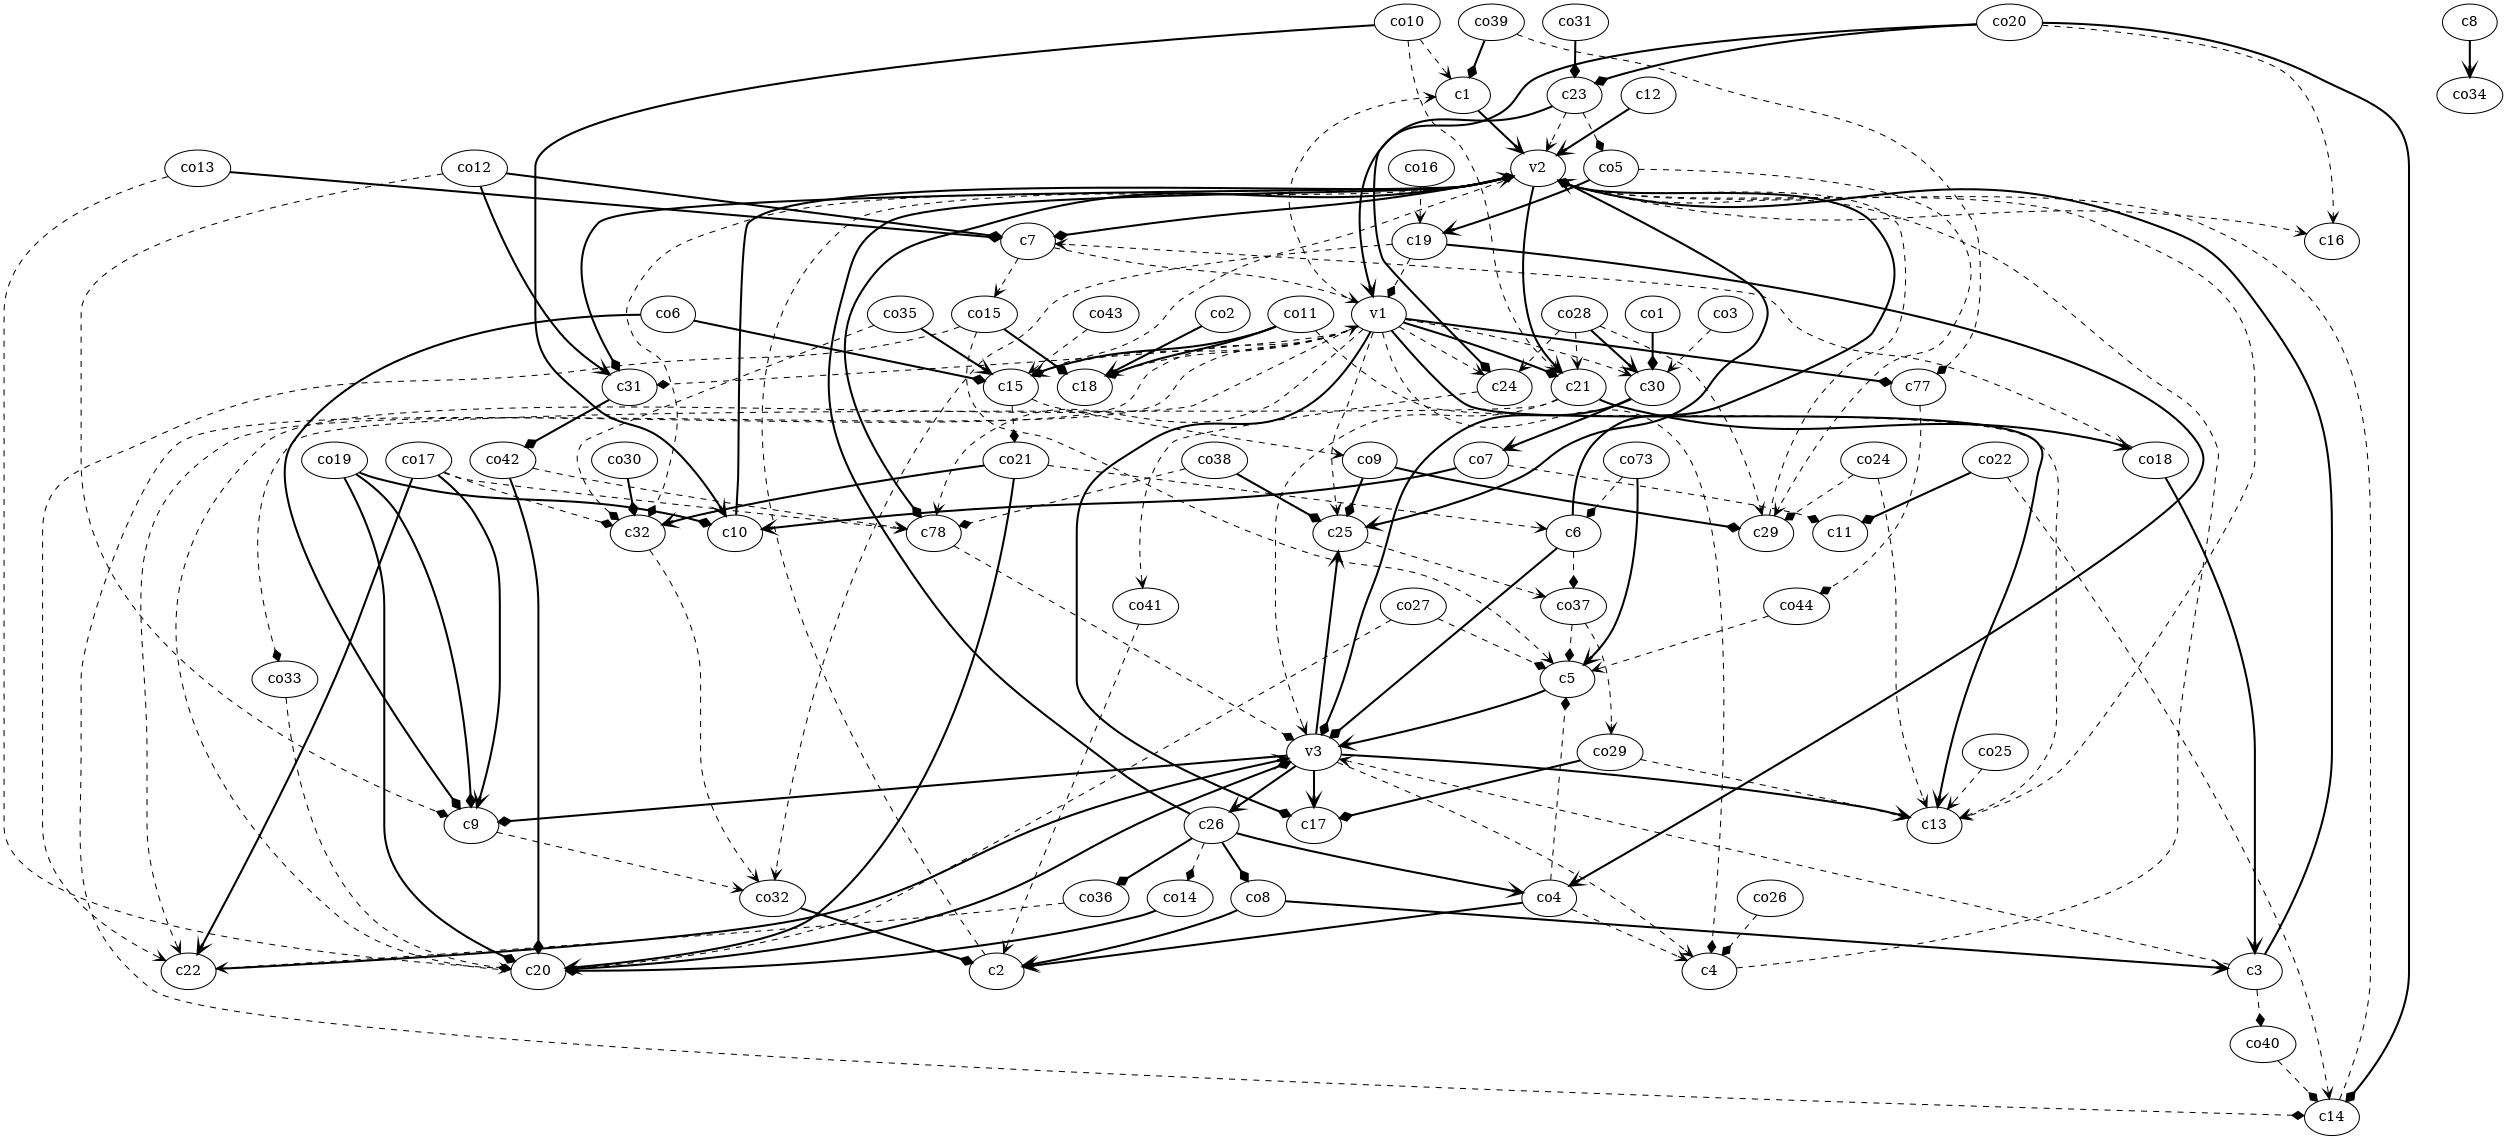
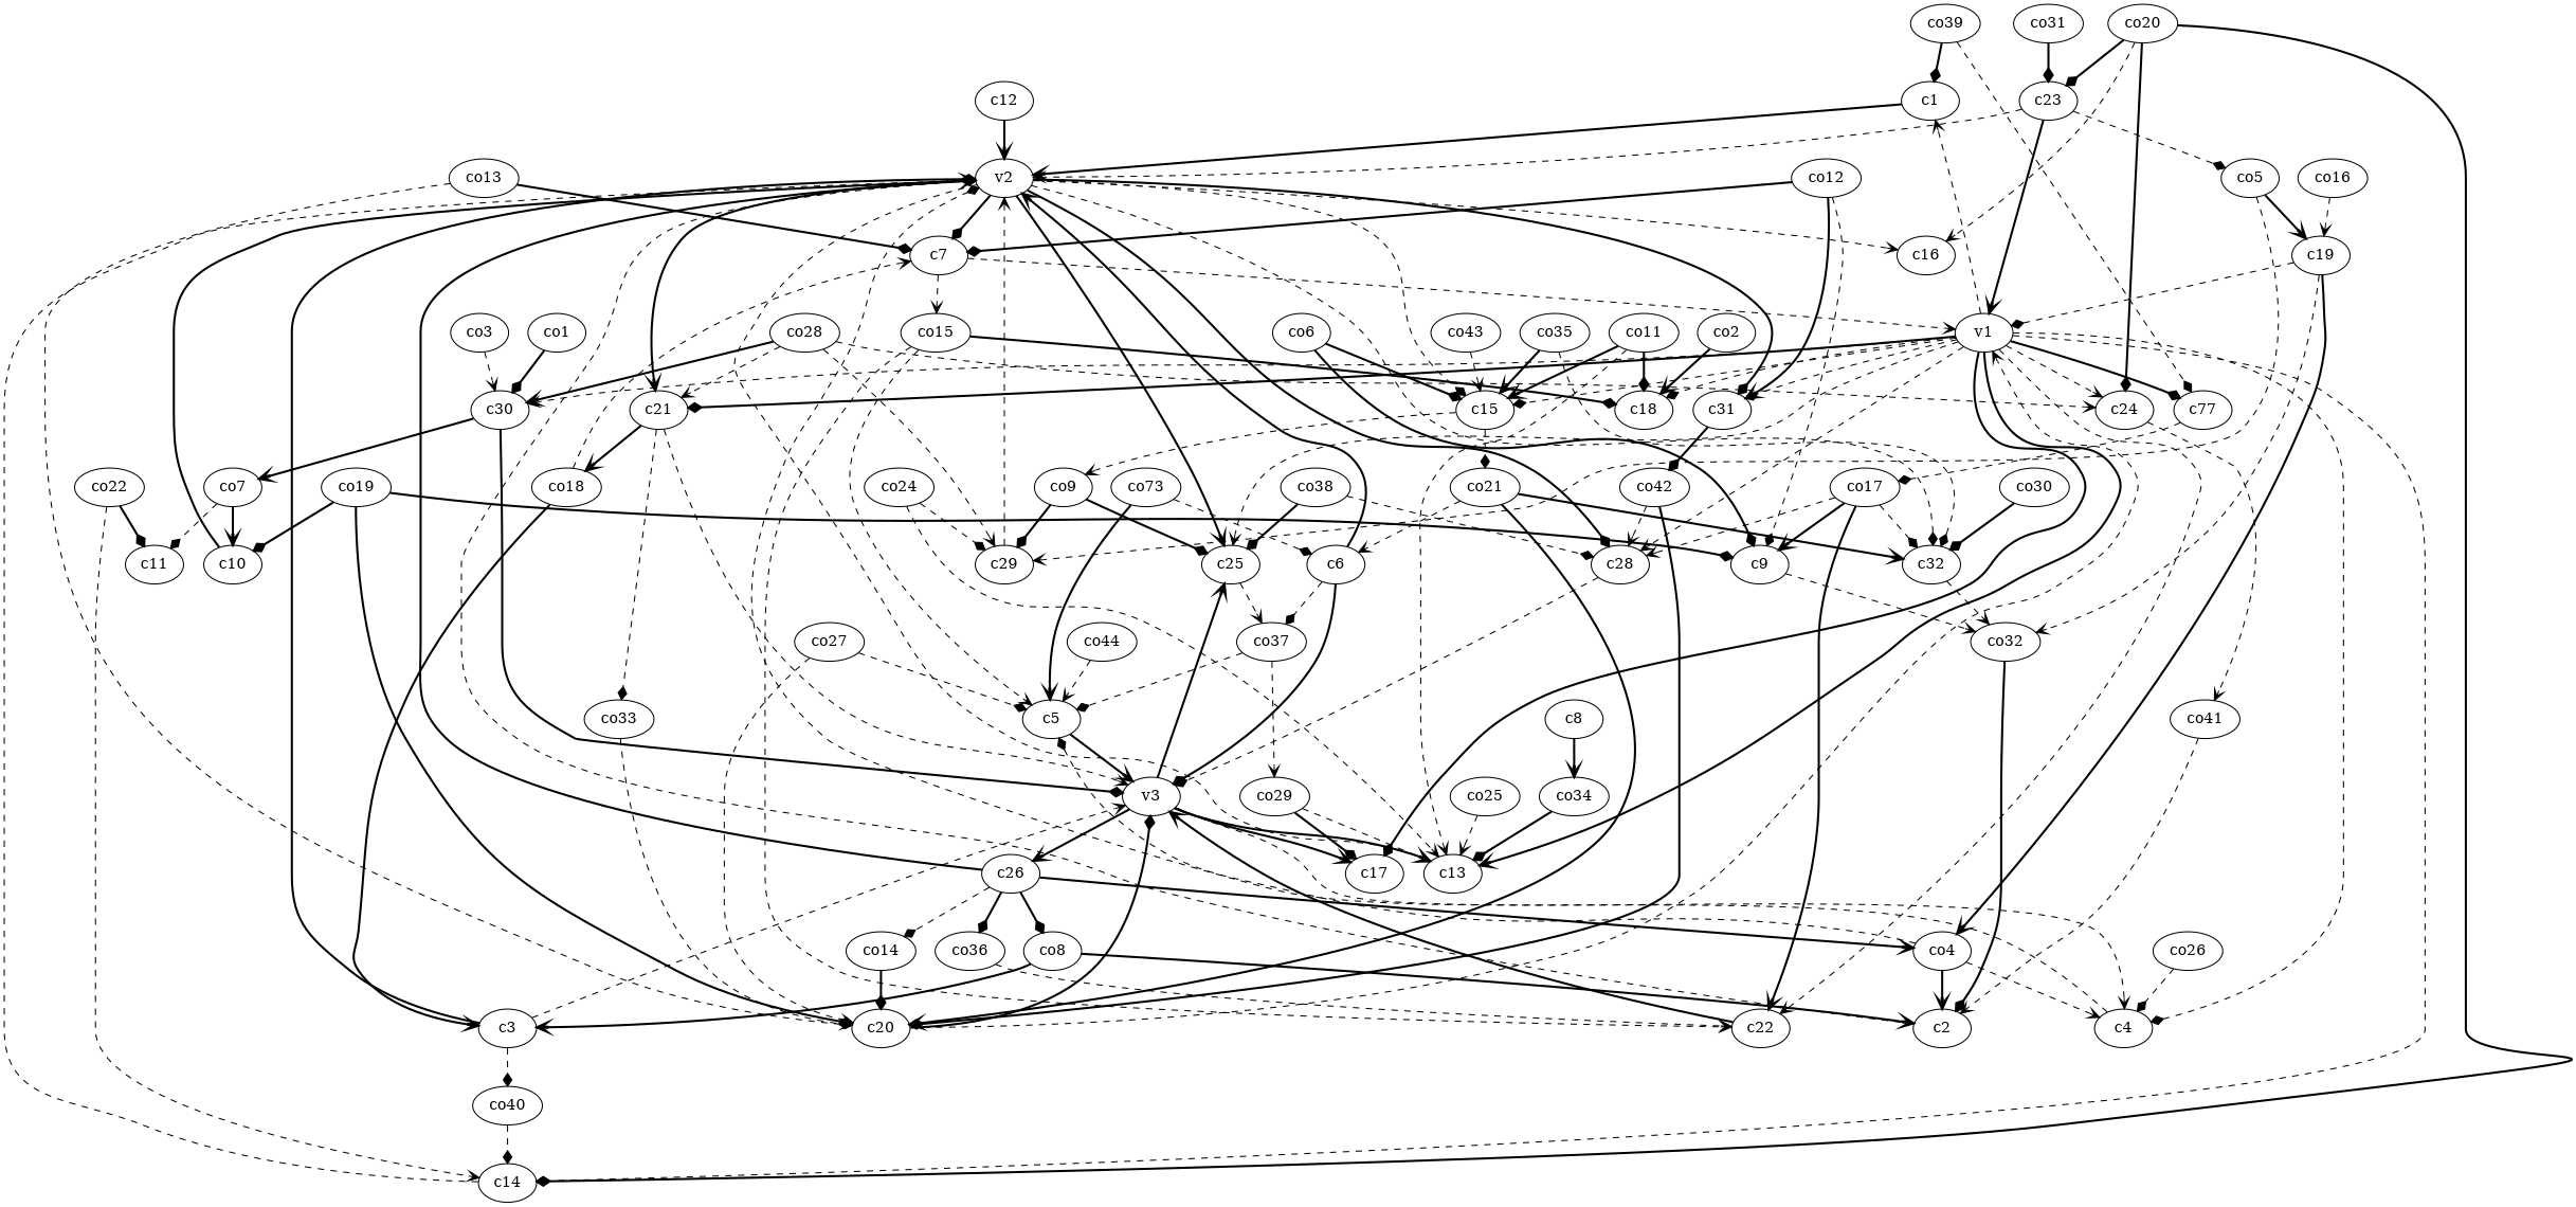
  strict digraph {
    edge [arrowhead=vee style=dashed weight=1]
    c1
    v2
    c7
    c15
    c21
    c25
-   c28 [label=c78]
+   c28
    c31
    c32
    c13
    c16
    c2
    c3
    v3
    co40
    c4
    c9
    c26
    c17
    c14
    c5
    c6
    co37
    co29
    v1
    co15
    c22
    c24
    n29 [label=c77]
    c30
    c18
    c8
    co34
    co32
    c10
    c12
    co9
    co21
    c29
    c20
    c19
    co4
    co18
    co33
    c23
    co5
    co41
    co8
    co14
    co36
    co44
    co7
    c11
    co42
    co1
    co2
    co3
    co6
-   co10
    co11
    co12
    co13
    co16
    co17
    co19
    co20
    co22
    n68 [label=co73]
    co24
    co25
    co26
    co27
    co28
    co30
    co31
    co35
    co38
    co39
    co43
    c1 -> v2 [style=bold]
    v2 -> c7 [arrowhead=diamond style=bold]
    v2 -> c15 [arrowhead=diamond]
    v2 -> c21 [style=bold]
    v2 -> c25 [style=bold]
    v2 -> c28 [arrowhead=diamond style=bold]
    v2 -> c31 [arrowhead=diamond style=bold]
    v2 -> c32 [arrowhead=diamond]
    v2 -> c13
    v2 -> c16
    c7 -> v1
    c7 -> co15
    c15 -> co9
    c15 -> co21 [arrowhead=diamond]
    c21 -> v3
    c21 -> co18 [style=bold]
    c21 -> co33 [arrowhead=diamond]
    c25 -> co37
    c28 -> v3 [arrowhead=diamond]
    c31 -> co42 [arrowhead=diamond style=bold]
    c32 -> co32
    c2 -> v2 [arrowhead=diamond]
    c3 -> v2 [arrowhead=diamond style=bold]
    c3 -> v3
    c3 -> co40 [arrowhead=diamond]
    v3 -> c25 [style=bold]
    v3 -> c13 [style=bold]
    v3 -> c4
-   v3 -> c9 [arrowhead=diamond style=bold]
    v3 -> c26 [style=bold]
    v3 -> c17 [style=bold]
    co40 -> c14 [arrowhead=diamond]
    c4 -> v2 [arrowhead=diamond]
    c9 -> co32
    c26 -> v2 [arrowhead=diamond style=bold]
    c26 -> co4 [style=bold]
    c26 -> co8 [arrowhead=diamond style=bold]
    c26 -> co14 [arrowhead=diamond]
    c26 -> co36 [arrowhead=diamond style=bold]
    c14 -> v2 [arrowhead=diamond]
    c5 -> v3 [style=bold]
    c6 -> v2 [style=bold]
    c6 -> v3 [arrowhead=diamond style=bold]
    c6 -> co37 [arrowhead=diamond]
    co37 -> c5 [arrowhead=diamond]
    co37 -> co29
    co29 -> c13
    co29 -> c17 [arrowhead=diamond style=bold]
    v1 -> c1
    v1 -> c15 [arrowhead=diamond]
    v1 -> c21 [arrowhead=diamond style=bold]
    v1 -> c25
    v1 -> c28
    v1 -> c31 [arrowhead=diamond]
    v1 -> c13 [style=bold]
    v1 -> c4 [arrowhead=diamond]
    v1 -> c17 [arrowhead=diamond style=bold]
    v1 -> c14 [arrowhead=diamond]
    v1 -> c22
    v1 -> c24
    v1 -> n29 [arrowhead=diamond style=bold]
    v1 -> c30
    v1 -> c18 [arrowhead=diamond]
    co15 -> c5
    co15 -> c22
    co15 -> c18 [arrowhead=diamond style=bold]
    c22 -> v3 [style=bold]
    c24 -> co41
-   n29 -> co44 [arrowhead=diamond]
+   n29 -> co17 [arrowhead=diamond]
    c30 -> v3 [arrowhead=diamond style=bold]
    c30 -> co7 [style=bold]
    c8 -> co34 [style=bold]
+   co34 -> c13 [arrowhead=diamond style=bold]
    co32 -> c2 [arrowhead=diamond style=bold]
    c10 -> v2 [style=bold]
    c12 -> v2 [style=bold]
    co9 -> c25 [arrowhead=diamond style=bold]
    co9 -> c29 [arrowhead=diamond style=bold]
    co21 -> c32 [style=bold]
    co21 -> c6
    co21 -> c20 [style=bold]
    c29 -> v2
    c20 -> v3 [arrowhead=diamond style=bold]
    c20 -> v1
    c19 -> v1 [arrowhead=diamond]
    c19 -> co32
    c19 -> co4 [style=bold]
    co4 -> c2 [style=bold]
    co4 -> c4
    co4 -> c5 [arrowhead=diamond]
    co18 -> c7
    co18 -> c3 [style=bold]
    co33 -> c20 [arrowhead=diamond]
    c23 -> v2
    c23 -> v1 [style=bold]
    c23 -> co5 [arrowhead=diamond]
    co5 -> c29
    co5 -> c19 [style=bold]
    co41 -> c2
    co8 -> c2 [style=bold]
    co8 -> c3 [style=bold]
    co14 -> c20 [arrowhead=diamond style=bold]
    co36 -> c22
    co44 -> c5
    co7 -> c10 [style=bold]
    co7 -> c11 [arrowhead=diamond]
    co42 -> c28
    co42 -> c20 [arrowhead=diamond style=bold]
    co1 -> c30 [arrowhead=diamond style=bold]
    co2 -> c18 [style=bold]
    co3 -> c30
    co6 -> c15 [arrowhead=diamond style=bold]
    co6 -> c9 [arrowhead=diamond style=bold]
-   co10 -> c1
-   co10 -> c21
-   co10 -> c10 [style=bold]
    co11 -> c15 [style=bold]
    co11 -> c13
    co11 -> c18 [arrowhead=diamond style=bold]
    co12 -> c7 [arrowhead=diamond style=bold]
    co12 -> c31 [style=bold]
    co12 -> c9 [arrowhead=diamond]
    co13 -> c7 [arrowhead=diamond style=bold]
    co13 -> c20
    co16 -> c19
    co17 -> c28
    co17 -> c32 [arrowhead=diamond]
    co17 -> c9 [style=bold]
    co17 -> c22 [style=bold]
    co19 -> c9 [arrowhead=diamond style=bold]
    co19 -> c10 [arrowhead=diamond style=bold]
    co19 -> c20 [arrowhead=diamond style=bold]
    co20 -> c16
    co20 -> c14 [arrowhead=diamond style=bold]
    co20 -> c24 [arrowhead=diamond style=bold]
    co20 -> c23 [arrowhead=diamond style=bold]
    co22 -> c14
    co22 -> c11 [arrowhead=diamond style=bold]
    n68 -> c5 [style=bold]
    n68 -> c6 [arrowhead=diamond]
    co24 -> c13
    co24 -> c29 [arrowhead=diamond]
    co25 -> c13
    co26 -> c4 [arrowhead=diamond]
    co27 -> c5 [arrowhead=diamond]
    co27 -> c20
    co28 -> c21
    co28 -> c24
    co28 -> c30 [style=bold]
    co28 -> c29
    co30 -> c32 [arrowhead=diamond style=bold]
    co31 -> c23 [arrowhead=diamond style=bold]
    co35 -> c15 [style=bold]
    co35 -> c32 [arrowhead=diamond]
    co38 -> c25 [arrowhead=diamond style=bold]
    co38 -> c28 [arrowhead=diamond]
    co39 -> c1 [arrowhead=diamond style=bold]
    co39 -> n29 [arrowhead=diamond]
    co43 -> c15
  }
